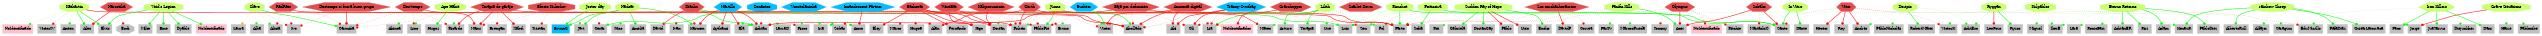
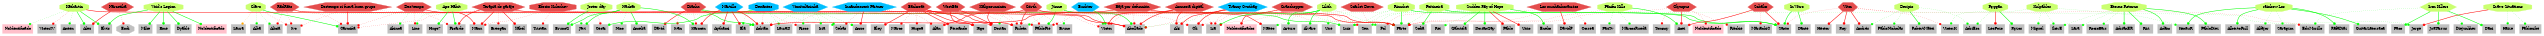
  digraph {
    concentrate=true
    splines=true
    node [color=grey shape=box style=filled]
    edge [arrowhead=dot color=green style=dotted]
    n1 [color="#e44d4d" label="Dianhø" shape=hexagon]
    n2 [label=Luis]
    n3 [label="Iván"]
    n4 [label=Karmen]
    n5 [label="Adrián"]
    n6 [label=David]
    n7 [color="#caff70" label=Clavo shape=octagon]
    n8 [label=Alicia]
    n9 [label="Carmiña"]
    n10 [label=Alba]
    n11 [label=Ivo]
    n12 [label=Laura]
    n13 [color="#caff70" label=Feiticeira shape=octagon]
    n14 [label=Santo]
    n15 [label="Sofía"]
    n16 [label=Jorge]
    n17 [label=Farto]
    n18 [color="#caff70" label=Rimshot shape=octagon]
    n19 [label=Mateo]
    n20 [color="#00bfff" label=Denantes shape=octagon]
    n21 [label=Ela]
    n22 [label=Anxo]
    n23 [label=Sebas]
    n24 [label=Pol]
    n25 [label=LauraD]
    n26 [label=Cesar]
    n27 [label=Risco]
    n28 [label=Alan]
    n29 [color="#caff70" label="In Vitro" shape=octagon]
    n30 [label=Dante]
    n31 [color="#caff70" label=Kathartic shape=octagon]
    n32 [color=pink label=NoIdentificado]
    n33 [label=Alex]
    n34 [label=VictorIV]
    n35 [label="Antón"]
    n36 [label=Elvis]
    n37 [color="#e44d4d" label="Des/tempo" shape=hexagon]
    n38 [label=Manu]
    n39 [label=Ricardo]
    n40 [label=Lino]
    n41 [label=Ahinoa]
    n42 [color="#caff70" label="Jünne" shape=octagon]
    n43 [label=Abollado]
    n44 [label="Rubén"]
    n45 [label=Dorian]
    n46 [label=PabloPie]
    n47 [label=Victor]
    n48 [color="#e44d4d" label="Baja por defunción" shape=hexagon]
    n49 [color="#e44d4d" label=RadRats shape=hexagon]
    n50 [color="#e44d4d" label="Görth" shape=hexagon]
    n51 [label=Bruno]
    n52 [color="#e44d4d" label="Amnesia digital" shape=hexagon]
    n53 [label=Lia]
    n54 [label=Aki]
    n55 [color="#caff70" label="Sudden Ray of Hope" shape=octagon]
    n56 [label=DorianGay]
    n57 [label=Sen]
    n58 [label=Pablo]
    n59 [label=Uxio]
    n60 [label=Eneko]
    n61 [label=Rei]
    n62 [label=Gabriela]
    n63 [color="#caff70" label=Nadsat shape=octagon]
-   n64 [label=BrunoG fillcolor="#00bfff"]
+   n64 [label=BrunoG]
    n65 [label=Nico]
    n66 [label=Amelia]
    n67 [label=Javi]
    n68 [color="#00bfff" label=Bushter shape=hexagon]
    n69 [color="#e44d4d" label="Terapia de garaje" shape=hexagon]
    n70 [label=Xabel]
    n71 [label="Breogán"]
    n72 [color="#caff70" label="Jester day" shape=octagon]
    n73 [color="#caff70" label="Ape Habit" shape=octagon]
-   n74 [label=Hugo1]
+   n74 [label=Hugo7]
    n75 [color="#caff70" label=Lilith shape=octagon]
-   n76 [label=Terapia]
+   n76 [label="Álvaro"]
    n77 [label=Uxe]
    n78 [label=Arturo]
    n79 [color="#e44d4d" label=WestBat shape=hexagon]
    n80 [label=Iago]
    n81 [color="#e44d4d" label="Scarlet Down" shape=hexagon]
    n82 [color="#e44d4d" label=Narcotika shape=hexagon]
    n83 [label=Endi shape=octagon]
    n84 [color="#caff70" label="Grave Situations" shape=octagon]
    n85 [label=Haize]
    n86 [label=Pablonibe]
    n87 [color="#e44d4d" label="Destempo si fuera buen grupo" shape=hexagon]
    n88 [label=Oli]
    n89 [color="#e44d4d" label="Efecto Kuleshov" shape=octagon]
    n90 [label="Tristán"]
    n91 [color="#00bfff" label=Martillo shape=hexagon]
    n92 [label=Aythami]
    n93 [color="#00bfff" label="Tranny Cvntbag" shape=hexagon]
    n94 [color="#00bfff" label="Incandescent Partner" shape=hexagon]
    n95 [color="#caff70" label="Void's Legion" shape=octagon]
    n96 [color=pink label=NoIdentificado]
    n97 [label=Mike]
    n98 [label=Eme]
    n99 [label=Dyable]
    n100 [color="#e44d4d" label="Los muchachosaurios" shape=hexagon]
    n101 [label=DavidP]
    n102 [label=Correa]
    n103 [color="#caff70" label=Ryggan shape=octagon]
    n104 [label=LeoPozo]
    n105 [label=Ryzos]
    n106 [label=AdriEsc]
    n107 [color="#caff70" label=Deripio shape=octagon]
    n108 [label=PabloNicholas]
    n109 [label=RobertMatei]
    n110 [label="Andrés"]
    n111 [color="#caff70" label=Kulpables shape=octagon]
    n112 [label=IkerE]
    n113 [label=Miguel]
    n114 [label=VictorK]
    n115 [label=KenauR]
    n116 [color="#caff70" label="Eterno Retorno" shape=octagon]
    n117 [label=Adam]
    n118 [label=Lara]
    n119 [label="PabloDíez"]
    n120 [label="RocíoBarr"]
    n121 [label="AdriánER"]
    n122 [label=Riri]
-   n123 [color="#caff70" label="rainbow Sheep" shape=octagon]
+   n123 [color="#caff70" label="rainbow Los" shape=octagon]
    n124 [label=AlbertoRull]
    n125 [label=Alfajor]
    n126 [label=Saragzm]
    n127 [label=RafaDiaz]
    n128 [label=GuitarLatorraca]
    n129 [color="#e44d4d" label=Vitor shape=hexagon]
    n130 [label=EduMurillo]
    n131 [label=Roy]
    n132 [label="Héctor"]
    n133 [color="#caff70" label="Pacific Kills" shape=octagon]
    n134 [label=Acei]
    n135 [label=PaxTv]
    n136 [label=MarcosRueda]
    n137 [color="#e44d4d" label=Olympus shape=hexagon]
    n138 [color=pink label=NoIdentificado]
    n139 [label=Ritchie]
    n140 [label=Tommy]
    n141 [color="#e44d4d" label=Sobako shape=hexagon]
    n142 [label=MariachiC]
    n143 [color="#caff70" label="Iron Killers" shape=hexagon]
    n144 [label=Dani]
    n145 [label=Paco]
    n146 [label=JuaTarrus]
    n147 [label=Diejunkher]
    n148 [color="#e44d4d" label=Backseat shape=hexagon]
    n149 [label=Fernando]
    n150 [label=Eloy]
    n151 [label=Marco]
    n152 [label=Hugo6]
    n153 [color="#e44d4d" label="Kaliposuccicón" shape=hexagon]
    n154 [color="#e44d4d" label=Grasshopper shape=hexagon]
    n155 [color=pink label=NoIdentificados]
    n156 [color="#00bfff" label=Vomitolaninha shape=hexagon]
    n157 [label=Iria]
    n1 -> n2 [label=" " style=bold]
    n1 -> n3 [color=red label=" "]
    n1 -> n4 [color=red label=" "]
    n1 -> n5 [label=" " style=bold]
    n1 -> n6 [color=red label=" " style=bold]
    n7 -> n5 [label=" "]
    n7 -> n8 [label=" "]
    n7 -> n9 [label=" " style=bold]
    n7 -> n10 [label=" "]
    n7 -> n11 [color=red label=" "]
    n7 -> n12 [color=orange label=" "]
    n13 -> n2 [label=" "]
    n13 -> n14 [label=" " style=bold]
    n13 -> n15 [label=" " style=bold]
    n13 -> n16 [label=" "]
    n13 -> n17 [label=" "]
    n18 -> n2 [label=" "]
    n18 -> n14 [label=" " style=bold]
    n18 -> n17 [label=" " style=bold]
    n18 -> n19 [label=" "]
    n20 -> n5 [color=red label=" "]
    n20 -> n21 [label=" "]
    n20 -> n22 [label=" "]
    n20 -> n23 [label=" "]
    n20 -> n24 [label=" "]
    n20 -> n25 [label=" "]
    n20 -> n26 [label=" " style=bold]
    n20 -> n27 [color=red label=" "]
    n29 -> n14 [label=" " style=bold]
    n29 -> n30 [label=" " style=bold]
    n31 -> n17 [color=red label=" " style=bold]
    n31 -> n32 [label=" "]
    n31 -> n33 [label=" " style=bold]
    n31 -> n34 [color=red label=" "]
    n31 -> n35 [label=" "]
    n31 -> n36 [label=" " style=bold]
    n37 -> n9 [color=red label=" "]
    n37 -> n38 [color=red label=" " style=bold]
    n37 -> n39 [color=red label=" "]
    n37 -> n40 [color=red label=" "]
    n37 -> n41 [label=" "]
    n42 -> n17 [color=red label=" "]
    n42 -> n43 [label=" " style=bold]
    n42 -> n44 [label=" "]
    n42 -> n45 [label=" "]
    n42 -> n46 [label=" " style=bold]
    n42 -> n47 [label=" "]
    n48 -> n5 [color=red label=" " style=bold]
    n48 -> n17 [color=red label=" " style=bold]
    n48 -> n43 [color=red label=" "]
    n49 -> n8 [color=red label=" "]
    n49 -> n9 [color=red label=" "]
    n49 -> n11 [color=red label=" "]
    n49 -> n43 [color=red label=" " style=bold]
    n50 -> n19 [color=red label=" " style=bold]
    n50 -> n28 [color=red label=" " style=bold]
    n50 -> n44 [color=red label=" " style=bold]
    n50 -> n47 [color=red label=" "]
    n50 -> n51 [color=red label=" "]
    n52 -> n43 [color=red label=" " style=bold]
    n52 -> n46 [color=red label=" "]
    n52 -> n47 [color=red label=" " style=bold]
    n52 -> n53 [color=red label=" "]
    n52 -> n54 [color=red label=" " style=bold]
    n55 -> n56 [label=" " style=bold]
    n55 -> n57 [label=" "]
    n55 -> n58 [color=red label=" " style=bold]
    n55 -> n59 [color=red label=" " style=bold]
    n55 -> n60 [label=" " style=bold]
    n55 -> n61 [label=" "]
    n55 -> n62 [label=" " style=bold]
    n63 -> n4 [label=" " style=bold]
    n63 -> n64 [label=" " style=bold]
    n63 -> n65 [label=" "]
    n63 -> n66 [label=" " style=bold]
    n63 -> n67 [label=" " style=bold]
    n68 -> n47 [label=" " style=bold]
    n68 -> n51 [label=" "]
    n69 -> n9 [color=red label=" "]
    n69 -> n38 [color=red label=" " style=bold]
    n69 -> n39 [color=red label=" " style=bold]
    n69 -> n43 [color=red label=" " style=bold]
    n69 -> n70 [color=red label=" " style=bold]
    n69 -> n71 [color=red label=" "]
    n72 -> n64 [label=" " style=bold]
    n72 -> n67 [label=" "]
-   n73 -> n39 [label=" "]
+   n73 -> n39 [label=" " style=bold]
    n73 -> n40 [label=" "]
    n73 -> n74 [label=" " style=bold]
    n75 -> n17 [label=" "]
    n75 -> n43 [label=" "]
    n75 -> n53 [label=" " style=bold]
    n75 -> n76 [label=" " style=bold]
    n75 -> n77 [label=" "]
    n75 -> n78 [label=" " style=bold]
    n79 -> n44 [color=red label=" "]
    n79 -> n45 [color=red label=" " style=bold]
    n79 -> n80 [color=red label=" " style=bold]
    n81 -> n17 [color=red label=" "]
    n81 -> n53 [color=red label=" "]
    n82 -> n33 [color=red label=" " style=bold]
    n82 -> n83 [color=red label=" "]
    n84 -> n16 [color=red label=" " style=bold]
    n84 -> n85 [label=" "]
    n84 -> n86 [label=" "]
    n87 -> n9 [color=red label=" " style=bold]
    n87 -> n11 [color=red label=" "]
    n87 -> n88 [color=red label=" "]
    n89 -> n26 [color=red label=" "]
    n89 -> n38 [color=red label=" "]
    n89 -> n90 [color=red label=" "]
    n91 -> n4 [color=red label=" " style=bold]
    n91 -> n5 [color=red label=" " style=bold]
    n91 -> n21 [color=red label=" " style=bold]
    n91 -> n92 [color=red label=" " style=bold]
    n93 -> n43 [color=red label=" "]
    n93 -> n47 [color=red label=" "]
    n93 -> n53 [color=red label=" "]
    n93 -> n54 [color=red label=" " style=bold]
    n93 -> n88 [color=red label=" " style=bold]
    n94 -> n5 [color=red label=" "]
    n94 -> n22 [color=red label=" " style=bold]
    n94 -> n23 [color=red label=" "]
    n94 -> n28 [color=red label=" "]
    n94 -> n57 [color=red label=" "]
    n95 -> n36 [label=" " style=bold]
    n95 -> n96 [label=" " style=bold]
    n95 -> n97 [label=" " style=bold]
    n95 -> n98 [label=" " style=bold]
    n95 -> n99 [label=" " style=bold]
    n100 -> n17 [color=red label=" "]
    n100 -> n24 [color=red label=" "]
    n100 -> n101 [color=red label=" " style=bold]
    n100 -> n102 [color=red label=" "]
    n103 -> n104 [color=red label=" " style=bold]
    n103 -> n105 [label=" " style=bold]
    n103 -> n106 [label=" "]
    n107 -> n106 [label=" "]
    n107 -> n108 [label=" "]
    n107 -> n109 [label=" " style=bold]
    n107 -> n110 [label=" "]
    n111 -> n112 [label=" "]
    n111 -> n113 [label=" "]
    n111 -> n114 [label=" "]
    n111 -> n115 [label=" "]
    n116 -> n112 [label=" "]
    n116 -> n117 [label=" " style=bold]
    n116 -> n118 [label=" "]
    n116 -> n119 [label=" " style=bold]
    n116 -> n120 [label=" "]
    n116 -> n121 [label=" " style=bold]
    n116 -> n122 [label=" " style=bold]
    n123 -> n115 [label=" " style=bold]
    n123 -> n124 [label=" " style=bold]
    n123 -> n125 [label=" "]
    n123 -> n126 [label=" "]
    n123 -> n127 [label=" " style=bold]
    n123 -> n128 [label=" " style=bold]
    n129 -> n14 [color=red label=" "]
    n129 -> n110 [color=red label=" " style=bold]
    n129 -> n114 [color=red label=" "]
    n129 -> n130 [color=red label=" "]
    n129 -> n131 [color=red label=" " style=bold]
    n129 -> n132 [color=red label=" " style=bold]
    n133 -> n17 [color=red label=" "]
    n133 -> n134 [label=" " style=bold]
    n133 -> n135 [label=" "]
    n133 -> n136 [label=" "]
    n137 -> n17 [color=red label=" "]
    n137 -> n134 [color=red label=" " style=bold]
    n137 -> n138 [color=red label=" "]
    n137 -> n139 [color=red label=" "]
    n137 -> n140 [color=red label=" "]
    n141 -> n14 [color=red label=" " style=bold]
    n141 -> n134 [color=red label=" " style=bold]
    n141 -> n142 [color=red label=" "]
    n143 -> n130 [label=" "]
    n143 -> n144 [label=" " style=bold]
    n143 -> n145 [label=" " style=bold]
    n143 -> n146 [label=" " style=bold]
    n143 -> n147 [label=" "]
    n148 -> n44 [color=red label=" " style=bold]
    n148 -> n45 [color=red label=" " style=bold]
    n148 -> n46 [color=red label=" "]
    n148 -> n80 [color=red label=" " style=bold]
    n148 -> n149 [color=red label=" " style=bold]
    n148 -> n150 [color=red label=" " style=bold]
    n148 -> n151 [color=red label=" "]
    n148 -> n152 [color=red label=" "]
    n153 -> n44 [color=red label=" "]
    n153 -> n45 [color=red label=" " style=bold]
    n153 -> n46 [color=red label=" "]
    n154 -> n88 [color=red label=" "]
    n154 -> n155 [color=red label=" " style=bold]
    n156 -> n21 [label=" "]
    n156 -> n22 [label=" "]
    n156 -> n23 [label=" "]
    n156 -> n27 [label=" "]
    n156 -> n157 [label=" "]
  }
